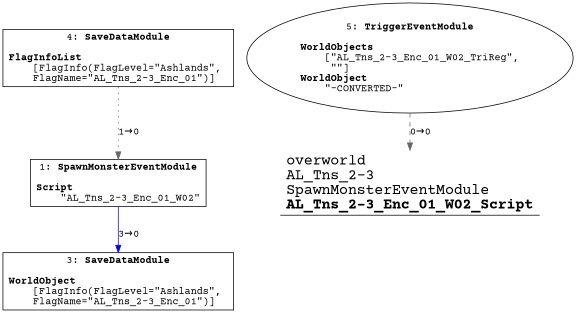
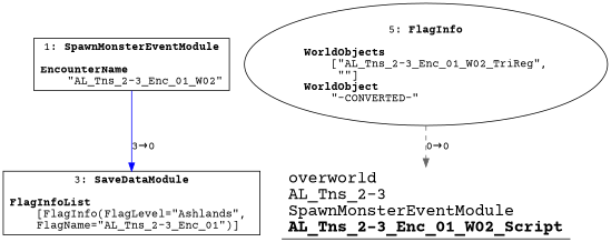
  digraph {
    fontname="Courier Prime"
    splines=spline
    node [fontname="Courier Prime" shape=box]
    edge [color=gray40 fontname="Courier Prime"]
-   n1 [label=<1: <b>SpawnMonsterEventModule</b><br/><br/><b>Script</b><br align="left"/>    &quot;AL_Tns_2-3_Enc_01_W02&quot;<br align="left"/>>]
-   n2 [label=<3: <b>SaveDataModule</b><br/><br/><b>WorldObject</b><br align="left"/>    [FlagInfo(FlagLevel=&quot;Ashlands&quot;, <br align="left"/>    FlagName=&quot;AL_Tns_2-3_Enc_01&quot;)]<br align="left"/>>]
-   n3 [label=<4: <b>SaveDataModule</b><br/><br/><b>FlagInfoList</b><br align="left"/>    [FlagInfo(FlagLevel=&quot;Ashlands&quot;, <br align="left"/>    FlagName=&quot;AL_Tns_2-3_Enc_01&quot;)]<br align="left"/>>]
-   n4 [label=<5: <b>TriggerEventModule</b><br/><br/><b>WorldObjects</b><br align="left"/>    [&quot;AL_Tns_2-3_Enc_01_W02_TriReg&quot;,<br align="left"/>     &quot;&quot;]<br align="left"/><b>WorldObject</b><br align="left"/>    &quot;-CONVERTED-&quot;<br align="left"/>> shape=oval]
+   n1 [label=<1: <b>SpawnMonsterEventModule</b><br/><br/><b>EncounterName</b><br align="left"/>    &quot;AL_Tns_2-3_Enc_01_W02&quot;<br align="left"/>>]
+   n2 [label=<3: <b>SaveDataModule</b><br/><br/><b>FlagInfoList</b><br align="left"/>    [FlagInfo(FlagLevel=&quot;Ashlands&quot;, <br align="left"/>    FlagName=&quot;AL_Tns_2-3_Enc_01&quot;)]<br align="left"/>>]
+   n4 [label=<5: <b>FlagInfo</b><br/><br/><b>WorldObjects</b><br align="left"/>    [&quot;AL_Tns_2-3_Enc_01_W02_TriReg&quot;,<br align="left"/>     &quot;&quot;]<br align="left"/><b>WorldObject</b><br align="left"/>    &quot;-CONVERTED-&quot;<br align="left"/>> shape=oval]
    n5 [label=<<font point-size="20">overworld<br align="left"/>AL_Tns_2-3<br align="left"/>SpawnMonsterEventModule<br align="left"/><b>AL_Tns_2-3_Enc_01_W02_Script</b><br align="left"/></font>> shape=underline]
    n1 -> n2 [color=blue label="3→0" style=solid]
-   n3 -> n1 [label="1→0" style=dotted]
    n4 -> n5 [label="0→0" style=dashed]
  }
